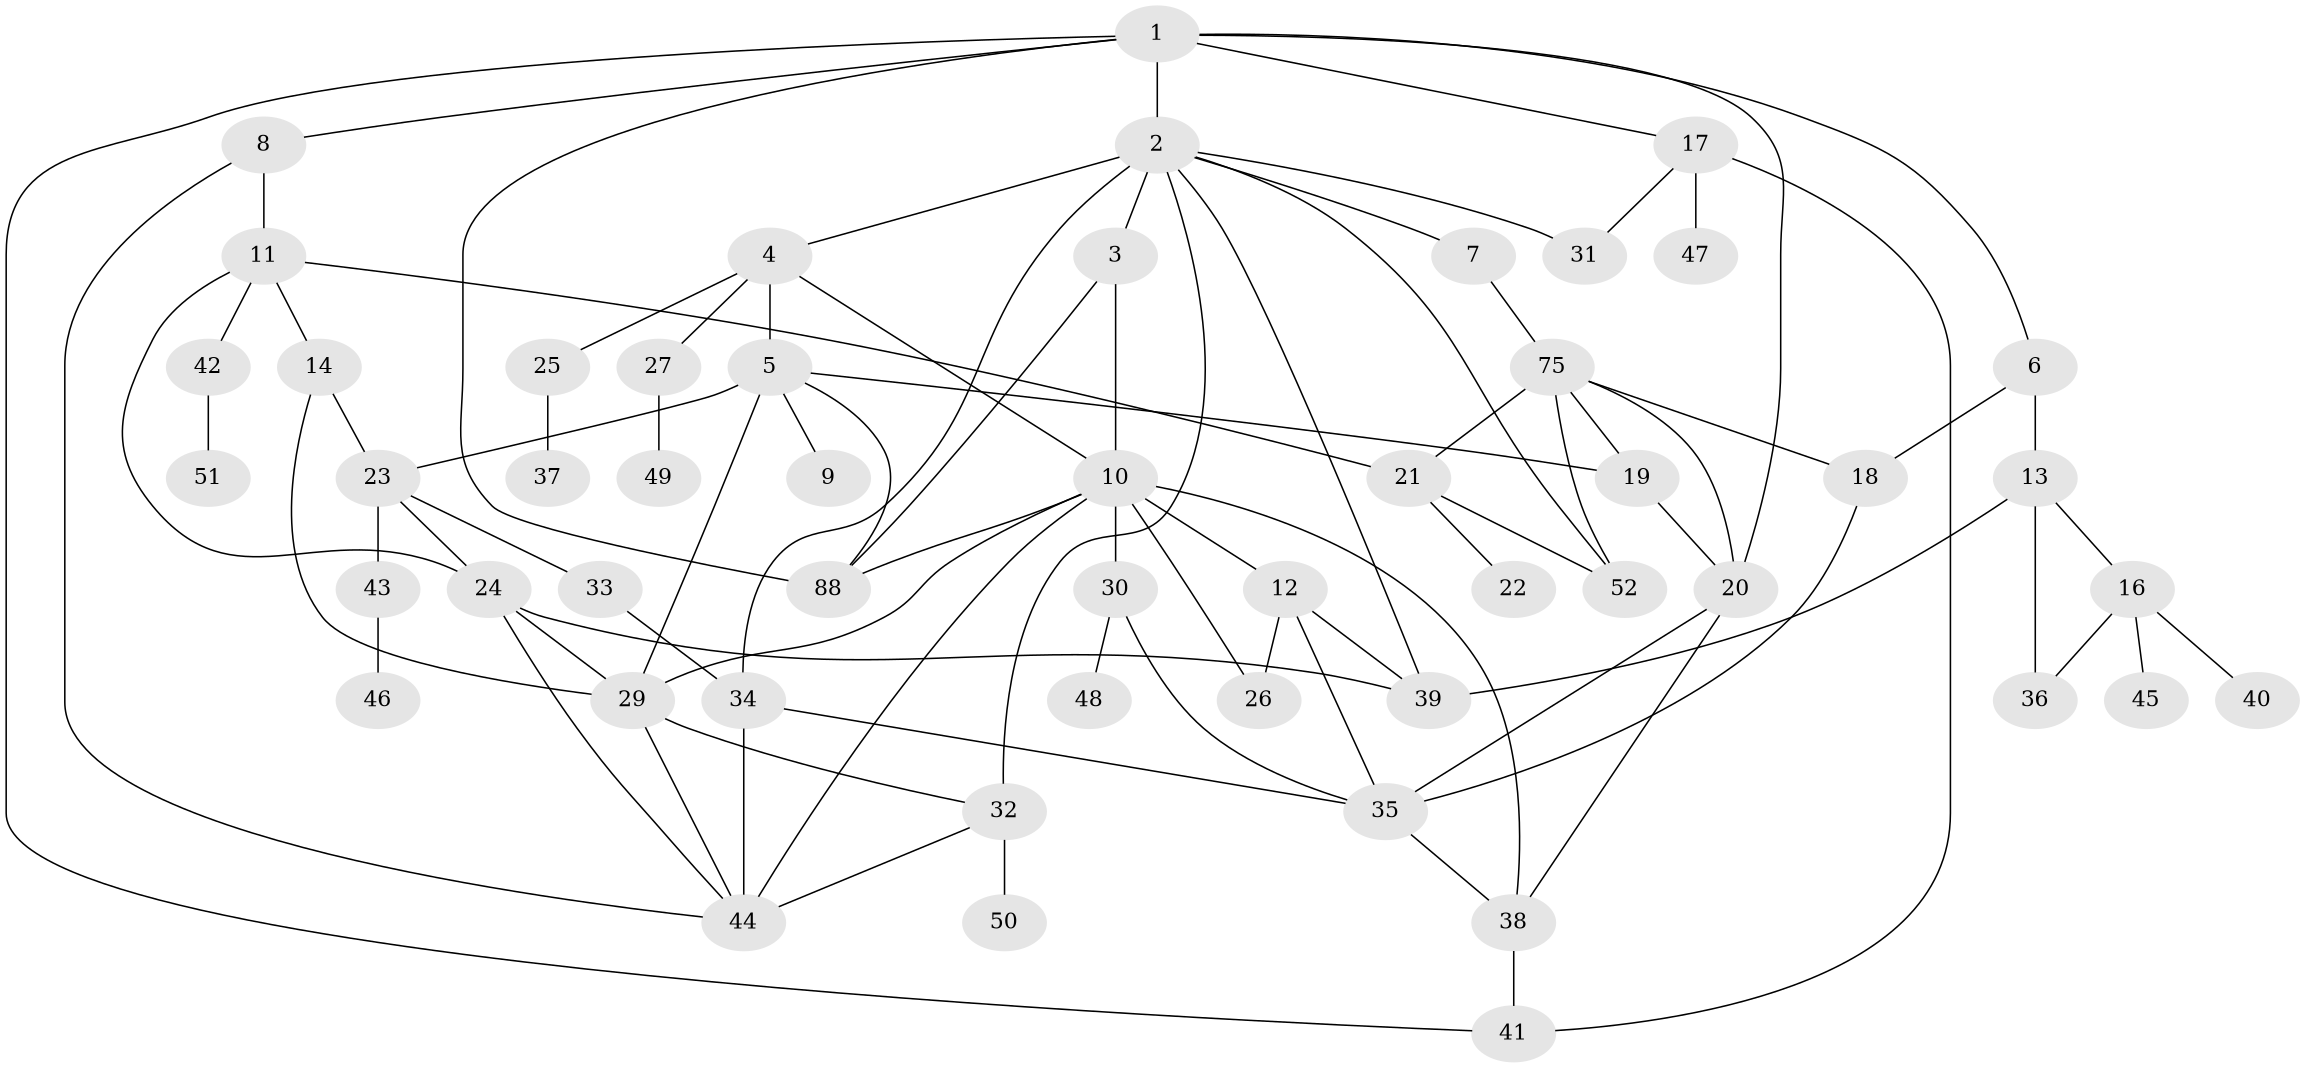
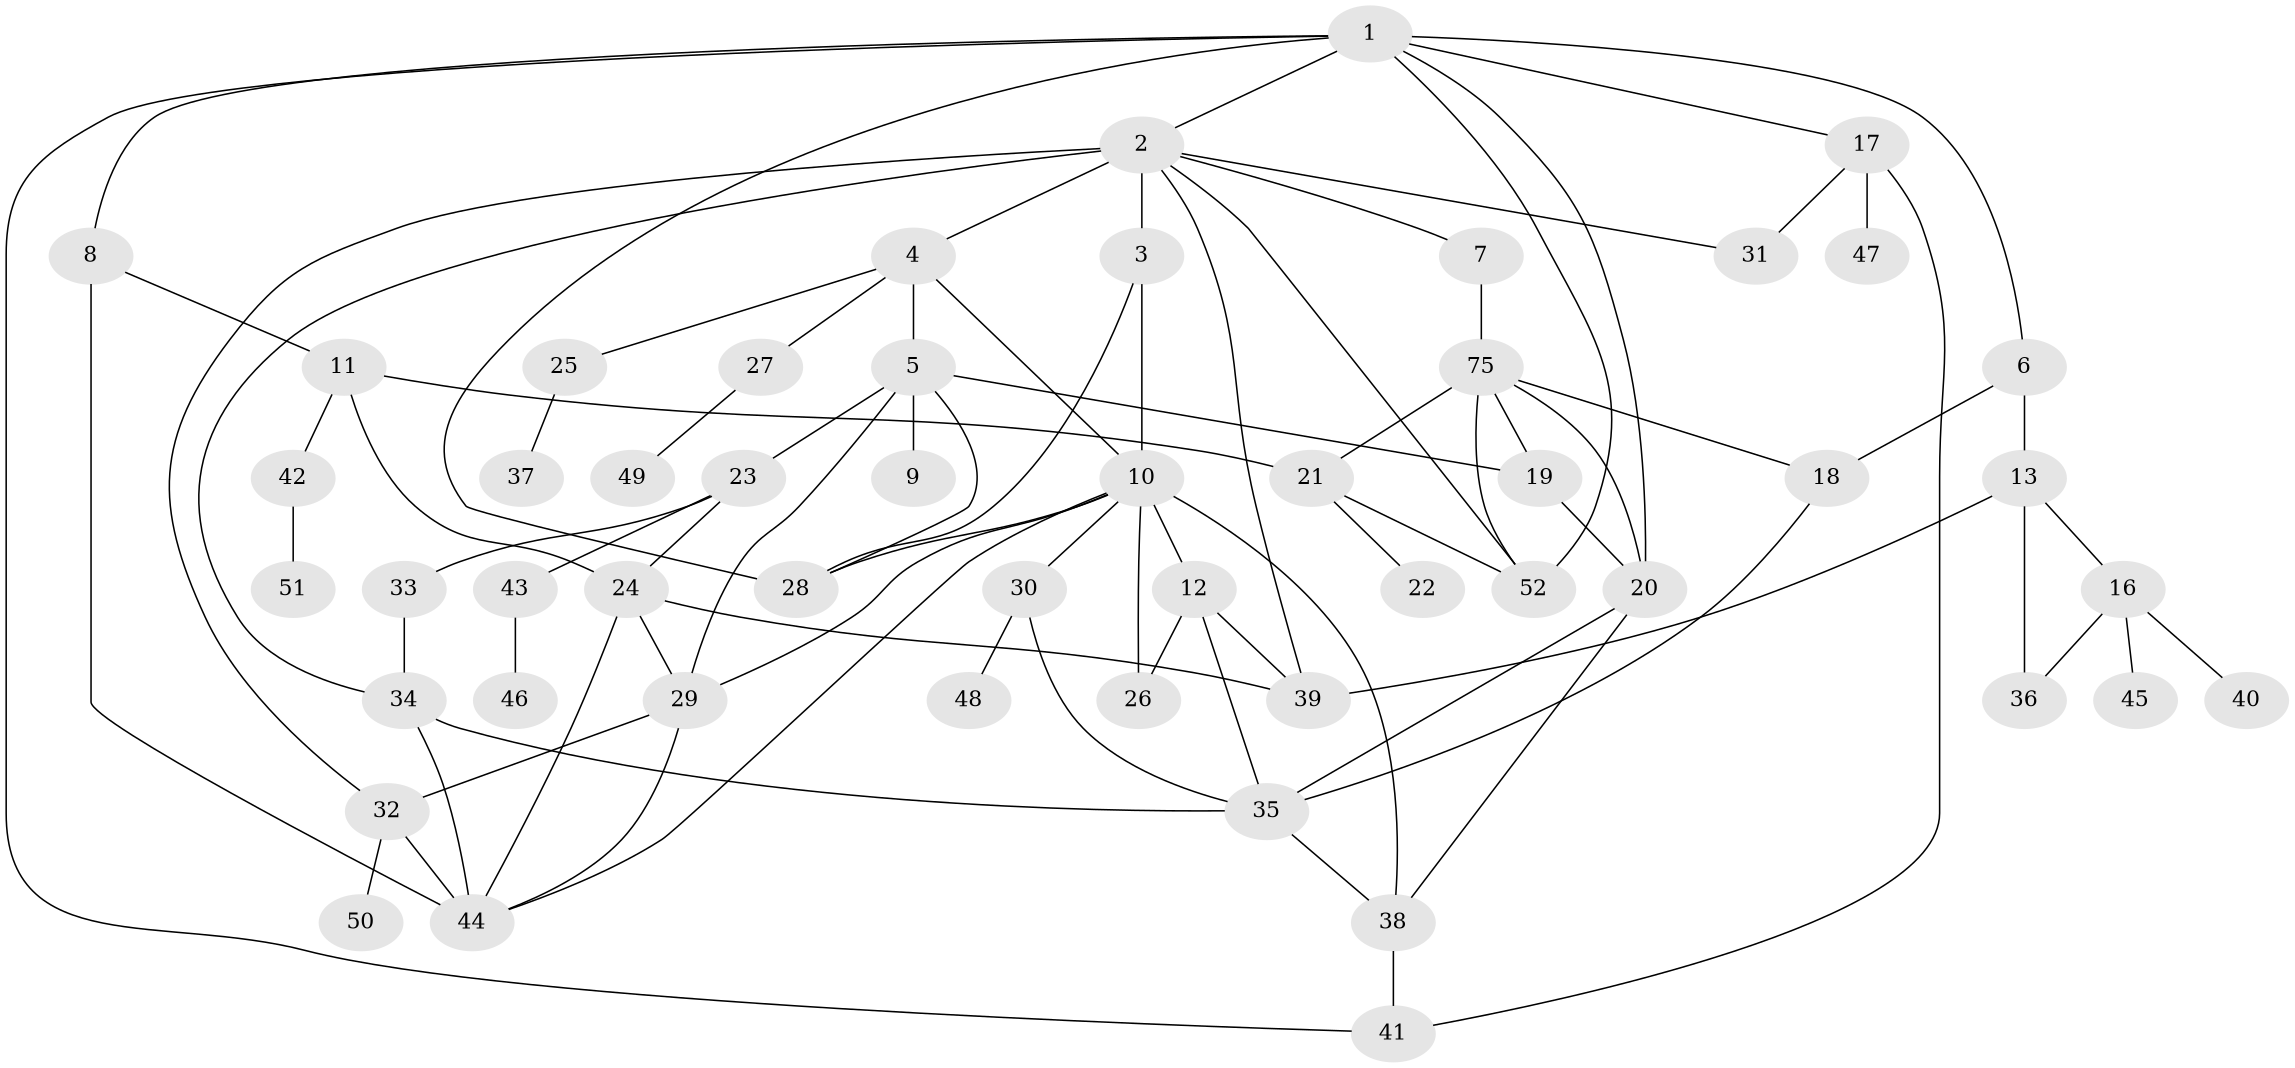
  graph {
    node [color=gray90 style=filled]
    edge [weight=1.0]
    1
    2
    6
    8
    17
    20
-   28 [label=88]
+   28
    41
    52
    3
    4
    7
    31
    32
    34
    39
    13
    18
    11
    44
    47
    38
    35
    10
    5
    25
    27
    n28 [label=75]
    50
    29
    12
    26
    30
    9
    19
    23
    37
    49
    24
    33
    43
    16
    36
    21
-   14
    42
    48
    22
    51
    40
    45
    46
    1 -- 2
    1 -- 6
    1 -- 8
    1 -- 17
    1 -- 20
    1 -- 28
    1 -- 41
+   1 -- 52
    2 -- 52
    2 -- 3 [weight=2.0]
    2 -- 4
    2 -- 7
    2 -- 31
    2 -- 32
    2 -- 34 [weight=2.0]
    2 -- 39
    6 -- 13
    6 -- 18
    8 -- 11
    8 -- 44
    17 -- 41
    17 -- 31
    17 -- 47 [weight=2.0]
    20 -- 38
    20 -- 35
    3 -- 28
    3 -- 10
    4 -- 10
    4 -- 5
    4 -- 25
    4 -- 27
    7 -- n28
    32 -- 44 [weight=2.0]
    32 -- 50
    34 -- 44 [weight=2.0]
    34 -- 35
    13 -- 39
    13 -- 16
    13 -- 36
    18 -- 35
    11 -- 24
    11 -- 21
-   11 -- 14
    11 -- 42
    38 -- 41
    35 -- 38
    10 -- 28
    10 -- 44
    10 -- 38
    10 -- 29
    10 -- 12 [weight=3.0]
    10 -- 26
    10 -- 30
    5 -- 28
    5 -- 29
    5 -- 9 [weight=2.0]
    5 -- 19
    5 -- 23
    25 -- 37
    27 -- 49
    n28 -- 20
    n28 -- 52
    n28 -- 18
    n28 -- 19
    n28 -- 21 [weight=2.0]
    29 -- 32
    29 -- 44
    12 -- 39
    12 -- 35
    12 -- 26
    30 -- 35
    30 -- 48
    19 -- 20
    23 -- 24
    23 -- 33
    23 -- 43
    24 -- 39
    24 -- 44
    24 -- 29 [weight=2.0]
    33 -- 34
    43 -- 46
    16 -- 36
    16 -- 40
    16 -- 45
    21 -- 52
    21 -- 22 [weight=2.0]
-   14 -- 29
-   14 -- 23
    42 -- 51
  }
